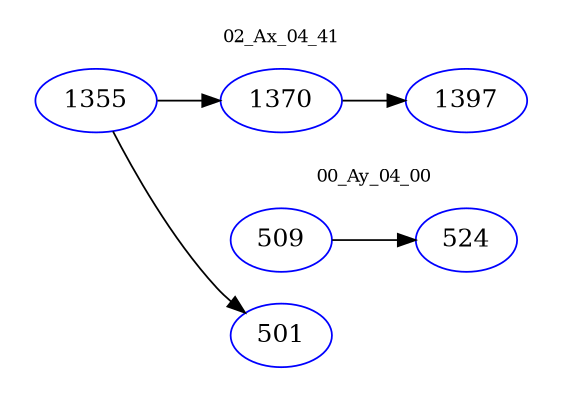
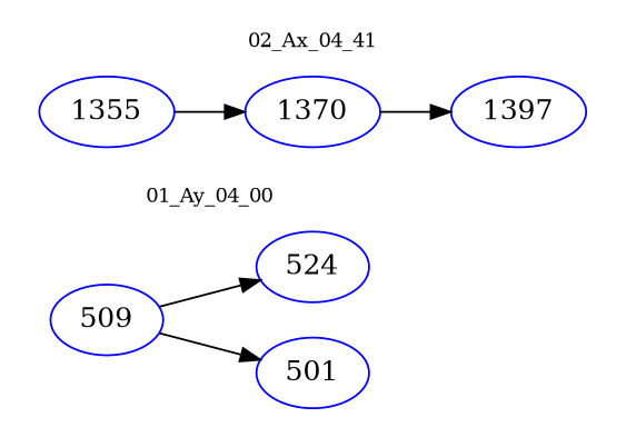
  digraph {
    rankdir=LR
    node [color=blue]
    edge [color=black]
    n1 [label=509]
    n2 [label=501]
    n3 [label=524]
    n4 [label=1370]
    n5 [label=1355]
    n6 [label=1397]
    subgraph cluster_1 {
      color=white
      fontsize=10
-     label="00_Ay_04_00"
+     label="01_Ay_04_00"
      n1
      n2
      n3
    }
    subgraph cluster_2 {
      color=white
      fontsize=10
      label="02_Ax_04_41"
      n4
      n5
      n6
    }
-   n5 -> n2
+   n1 -> n2
    n1 -> n3
    n4 -> n6
    n5 -> n4
  }
